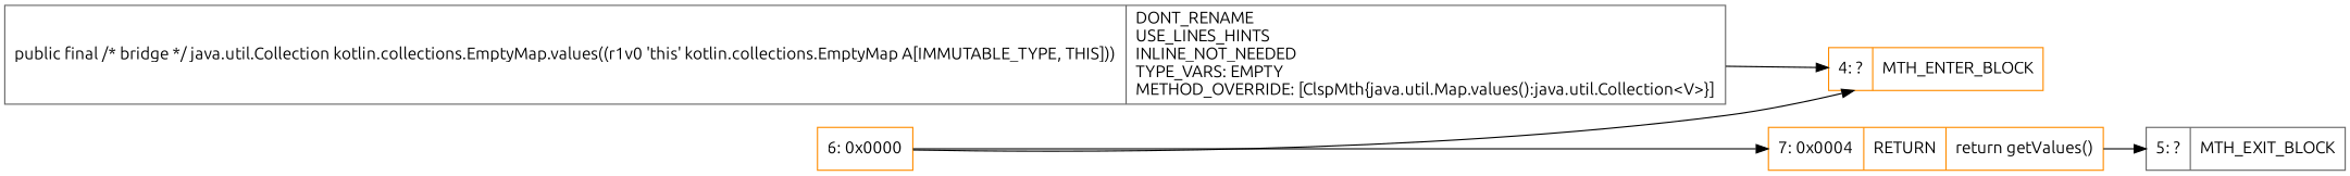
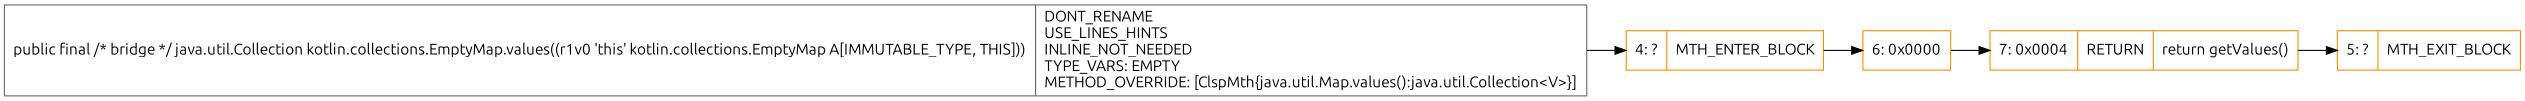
  digraph {
    fontname=Ubuntu
    rankdir=LR
    node [color=darkorange fontname=Ubuntu shape=record]
    edge [fontname=Ubuntu]
    n1 [label="{4\:\ ?|MTH_ENTER_BLOCK\l}"]
    n2 [label="{6\:\ 0x0000}"]
    n3 [label="{7\:\ 0x0004|RETURN\l|return getValues()\l}"]
-   n4 [color=gray40 label="{5\:\ ?|MTH_EXIT_BLOCK\l}"]
+   n4 [label="{5\:\ ?|MTH_EXIT_BLOCK\l}"]
    n5 [color=gray40 label="{public final \/* bridge *\/ java.util.Collection kotlin.collections.EmptyMap.values((r1v0 'this' kotlin.collections.EmptyMap A[IMMUTABLE_TYPE, THIS]))  | DONT_RENAME\lUSE_LINES_HINTS\lINLINE_NOT_NEEDED\lTYPE_VARS: EMPTY\lMETHOD_OVERRIDE: [ClspMth\{java.util.Map.values():java.util.Collection\<V\>\}]\l}"]
-   n2 -> n1
+   n1 -> n2
    n2 -> n3
    n3 -> n4
    n5 -> n1
  }
